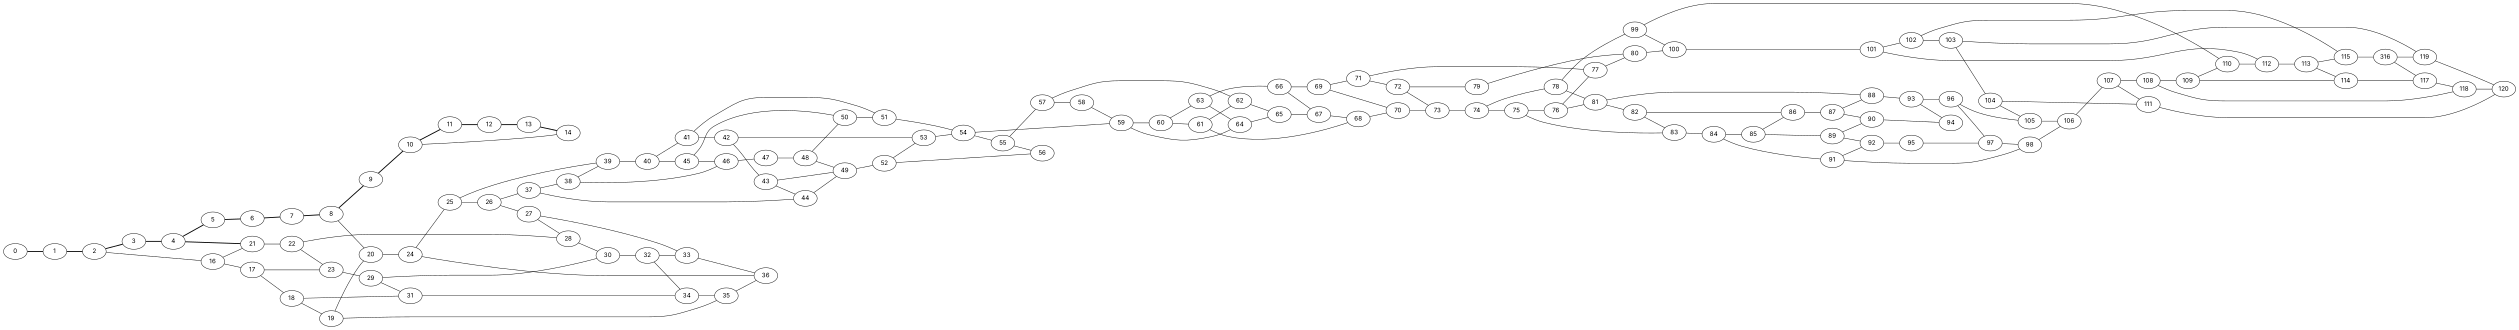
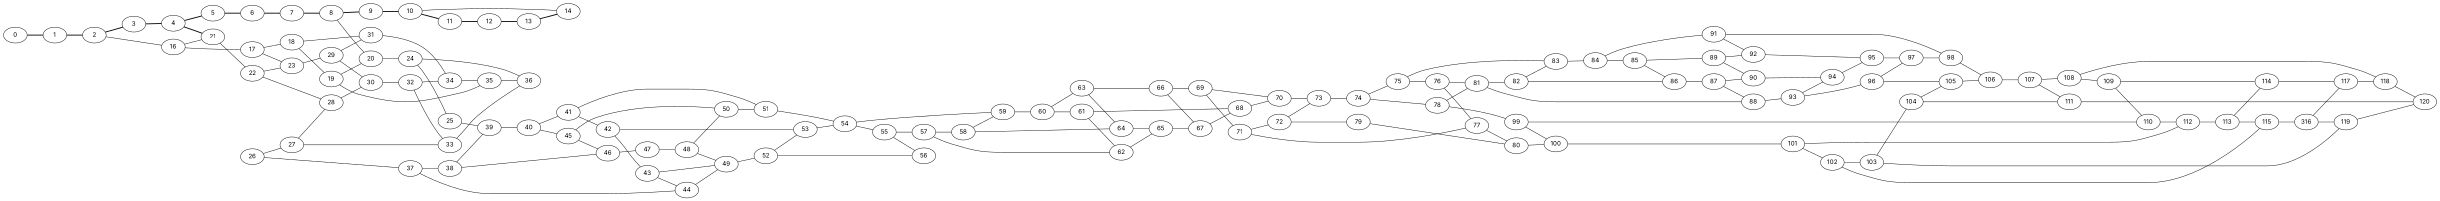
  graph {
    fontname=Inter
    rankdir=LR
    node [fontname=Inter]
    edge [fontname=Inter]
    0
    1
    2
    3
    16
    4
    21
    17
    5
    22
    18
    23
    6
    7
    28
    8
    9
    20
    10
    24
    11
    14
    36
    25
    12
    13
    19
    31
    29
    35
    34
    30
    26
    39
    32
    27
    37
    40
    33
    38
    44
    41
    45
    46
    49
    47
    48
    42
    51
    50
    43
    53
    54
    55
    59
    52
    56
    57
    60
    58
    62
    64
    65
    61
    63
    67
    68
    66
    70
    69
    73
    71
    72
    77
    74
    79
    80
    75
    78
    100
    76
    83
    99
    81
    84
    110
    82
    88
    85
    91
    86
    93
    101
    112
    102
    87
    94
    96
    90
    89
    92
    98
    95
    106
    97
    105
    107
    111
    108
    113
    103
    115
    104
    119
    n115 [label=316]
    114
    120
    117
    109
    118
    0 -- 1 [style=bold]
    1 -- 2 [style=bold]
    2 -- 3 [style=bold]
    2 -- 16
    3 -- 4 [style=bold]
    16 -- 21
    16 -- 17
    4 -- 21 [style=bold]
    4 -- 5 [style=bold]
    21 -- 22
    17 -- 18
    17 -- 23
    5 -- 6 [style=bold]
    22 -- 23
    22 -- 28
    18 -- 19
    18 -- 31
    23 -- 29
    6 -- 7 [style=bold]
    7 -- 8 [style=bold]
    28 -- 30
    8 -- 9 [style=bold]
    8 -- 20
    9 -- 10 [style=bold]
    20 -- 24
    10 -- 11 [style=bold]
    10 -- 14
    24 -- 36
    24 -- 25
    11 -- 12 [style=bold]
-   25 -- 26
    25 -- 39
    12 -- 13 [style=bold]
    13 -- 14 [style=bold]
    19 -- 20
    19 -- 35
    31 -- 34
    29 -- 31
    29 -- 30
    35 -- 36
    34 -- 35
    30 -- 32
    26 -- 27
    26 -- 37
    39 -- 40
    32 -- 34
    32 -- 33
    27 -- 28
    27 -- 33
    37 -- 38
    37 -- 44
    40 -- 41
    40 -- 45
    33 -- 36
    38 -- 39
    38 -- 46
    44 -- 49
    41 -- 42
    41 -- 51
    45 -- 46
    45 -- 50
    46 -- 47
    49 -- 52
    47 -- 48
    48 -- 49
    48 -- 50
    42 -- 43
    42 -- 53
    51 -- 54
    50 -- 51
    43 -- 44
    43 -- 49
    53 -- 54
    54 -- 55
    54 -- 59
    55 -- 56
    55 -- 57
    59 -- 60
    52 -- 53
    52 -- 56
    57 -- 58
    57 -- 62
    60 -- 61
    60 -- 63
    58 -- 59
-   59 -- 64
+   58 -- 64
    62 -- 65
    64 -- 65
    65 -- 67
    61 -- 62
    61 -- 68
    63 -- 64
    63 -- 66
    67 -- 68
    68 -- 70
    66 -- 67
    66 -- 69
    70 -- 73
    69 -- 70
    69 -- 71
    73 -- 74
    71 -- 72
    71 -- 77
    72 -- 73
    72 -- 79
    77 -- 80
    74 -- 75
    74 -- 78
    79 -- 80
    80 -- 100
    75 -- 76
    75 -- 83
    78 -- 99
    78 -- 81
    100 -- 101
    76 -- 77
    76 -- 81
    83 -- 84
    99 -- 100
    99 -- 110
    81 -- 82
    81 -- 88
    84 -- 85
    84 -- 91
    110 -- 112
    82 -- 83
    82 -- 86
    88 -- 93
    85 -- 86
    85 -- 89
    91 -- 92
    91 -- 98
    86 -- 87
    93 -- 94
    93 -- 96
    101 -- 112
    101 -- 102
    112 -- 113
    102 -- 103
    102 -- 115
    87 -- 88
    87 -- 90
+   94 -- 95
    96 -- 97
    96 -- 105
    90 -- 94
    89 -- 90
    89 -- 92
    92 -- 95
    98 -- 106
    95 -- 97
    106 -- 107
    97 -- 98
    105 -- 106
    107 -- 111
    107 -- 108
    111 -- 120
    108 -- 109
    108 -- 118
    113 -- 115
    113 -- 114
    103 -- 104
    103 -- 119
    115 -- n115
    104 -- 105
    104 -- 111
    119 -- 120
    n115 -- 119
    n115 -- 117
    114 -- 117
    117 -- 118
    109 -- 110
    109 -- 114
    118 -- 120
  }
